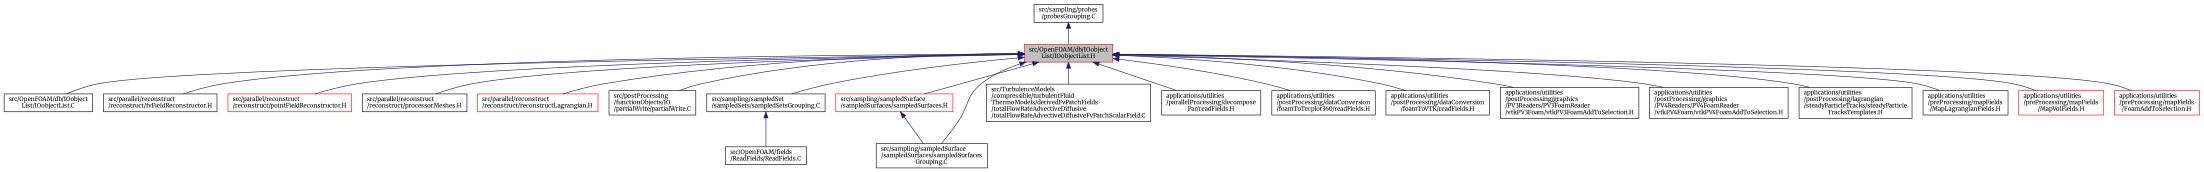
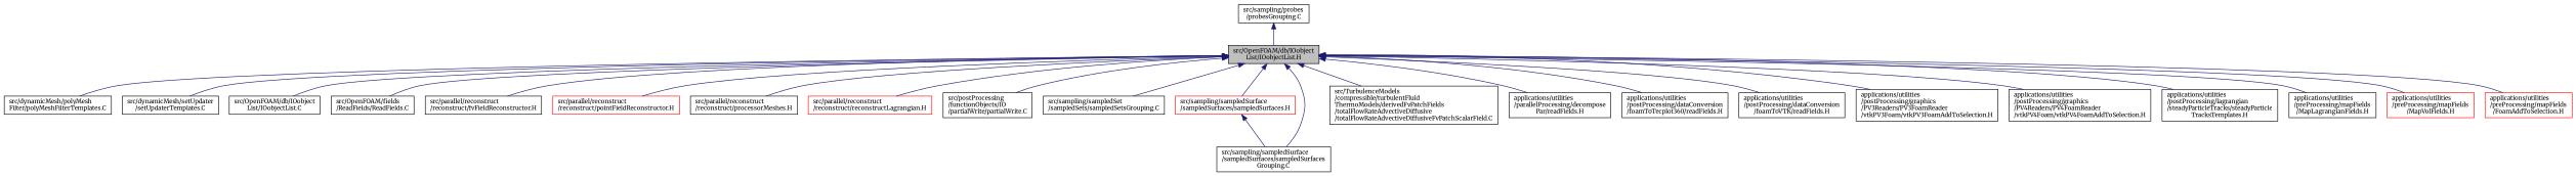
  digraph {
    fontname=Merriweather
    node [color=black fontname=Merriweather fontsize=10 shape=record]
    edge [color=midnightblue dir=back fontname=Merriweather fontsize=10 labelfontname=FreeSans labelfontsize=10 style=solid]
-   n1 [color=red fillcolor=grey75 fontcolor=black height=0.2 label="src/OpenFOAM/db/IOobject\lList/IOobjectList.H" style=filled width=0.4]
+   n1 [fillcolor=grey75 fontcolor=black height=0.2 label="src/OpenFOAM/db/IOobject\lList/IOobjectList.H" style=filled width=0.4]
+   n2 [height=0.2 label="src/dynamicMesh/polyMesh\lFilter/polyMeshFilterTemplates.C" width=0.4]
+   n3 [height=0.2 label="src/dynamicMesh/setUpdater\l/setUpdaterTemplates.C" width=0.4]
    n4 [height=0.2 label="src/OpenFOAM/db/IOobject\lList/IOobjectList.C" width=0.4]
    n5 [height=0.2 label="src/OpenFOAM/fields\l/ReadFields/ReadFields.C" width=0.4]
    n6 [height=0.2 label="src/parallel/reconstruct\l/reconstruct/fvFieldReconstructor.H" width=0.4]
    n7 [color=red height=0.2 label="src/parallel/reconstruct\l/reconstruct/pointFieldReconstructor.H" width=0.4]
    n8 [height=0.2 label="src/parallel/reconstruct\l/reconstruct/processorMeshes.H" width=0.4]
    n9 [color=red height=0.2 label="src/parallel/reconstruct\l/reconstruct/reconstructLagrangian.H" width=0.4]
    n10 [height=0.2 label="src/postProcessing\l/functionObjects/IO\l/partialWrite/partialWrite.C" width=0.4]
    n11 [height=0.2 label="src/sampling/sampledSet\l/sampledSets/sampledSetsGrouping.C" width=0.4]
    n12 [color=red height=0.2 label="src/sampling/sampledSurface\l/sampledSurfaces/sampledSurfaces.H" width=0.4]
    n13 [height=0.2 label="src/sampling/sampledSurface\l/sampledSurfaces/sampledSurfaces\lGrouping.C" width=0.4]
    n14 [height=0.2 label="src/TurbulenceModels\l/compressible/turbulentFluid\lThermoModels/derivedFvPatchFields\l/totalFlowRateAdvectiveDiffusive\l/totalFlowRateAdvectiveDiffusiveFvPatchScalarField.C" width=0.4]
    n15 [height=0.2 label="applications/utilities\l/parallelProcessing/decompose\lPar/readFields.H" width=0.4]
    n16 [height=0.2 label="applications/utilities\l/postProcessing/dataConversion\l/foamToTecplot360/readFields.H" width=0.4]
    n17 [height=0.2 label="applications/utilities\l/postProcessing/dataConversion\l/foamToVTK/readFields.H" width=0.4]
    n18 [height=0.2 label="applications/utilities\l/postProcessing/graphics\l/PV3Readers/PV3FoamReader\l/vtkPV3Foam/vtkPV3FoamAddToSelection.H" width=0.4]
    n19 [height=0.2 label="applications/utilities\l/postProcessing/graphics\l/PV4Readers/PV4FoamReader\l/vtkPV4Foam/vtkPV4FoamAddToSelection.H" width=0.4]
    n20 [height=0.2 label="applications/utilities\l/postProcessing/lagrangian\l/steadyParticleTracks/steadyParticle\lTracksTemplates.H" width=0.4]
    n21 [height=0.2 label="applications/utilities\l/preProcessing/mapFields\l/MapLagrangianFields.H" width=0.4]
    n22 [color=red height=0.2 label="applications/utilities\l/preProcessing/mapFields\l/MapVolFields.H" width=0.4]
    n23 [color=red height=0.2 label="applications/utilities\l/preProcessing/mapFields\l/FoamAddToSelection.H" width=0.4]
    n24 [height=0.2 label="src/sampling/probes\l/probesGrouping.C" width=0.4]
+   n1 -> n2
+   n1 -> n3
    n1 -> n4
-   n11 -> n5
+   n1 -> n5
    n1 -> n6
    n1 -> n7
    n1 -> n8
    n1 -> n9
    n1 -> n10
    n1 -> n11
    n1 -> n12
    n1 -> n13
    n1 -> n14
    n1 -> n15
    n1 -> n16
    n1 -> n17
    n1 -> n18
    n1 -> n19
    n1 -> n20
    n1 -> n21
    n1 -> n22
    n1 -> n23
    n12 -> n13
    n24 -> n1
  }
